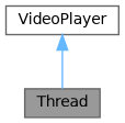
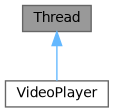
  digraph {
    node [color=gray40 fontname=Helvetica fontsize=10 shape=box style=filled]
    n1 [fillcolor=grey60 fontcolor=black height=0.2 label=Thread width=0.4]
    n2 [fillcolor=white height=0.2 label=VideoPlayer width=0.4]
-   n2 -> n1 [color=steelblue1 dir=back fontname=Helvetica fontsize=10 labelfontname=Helvetica labelfontsize=10 style=solid]
+   n1 -> n2 [color=steelblue1 dir=back fontname=Helvetica fontsize=10 labelfontname=Helvetica labelfontsize=10 style=solid]
  }
